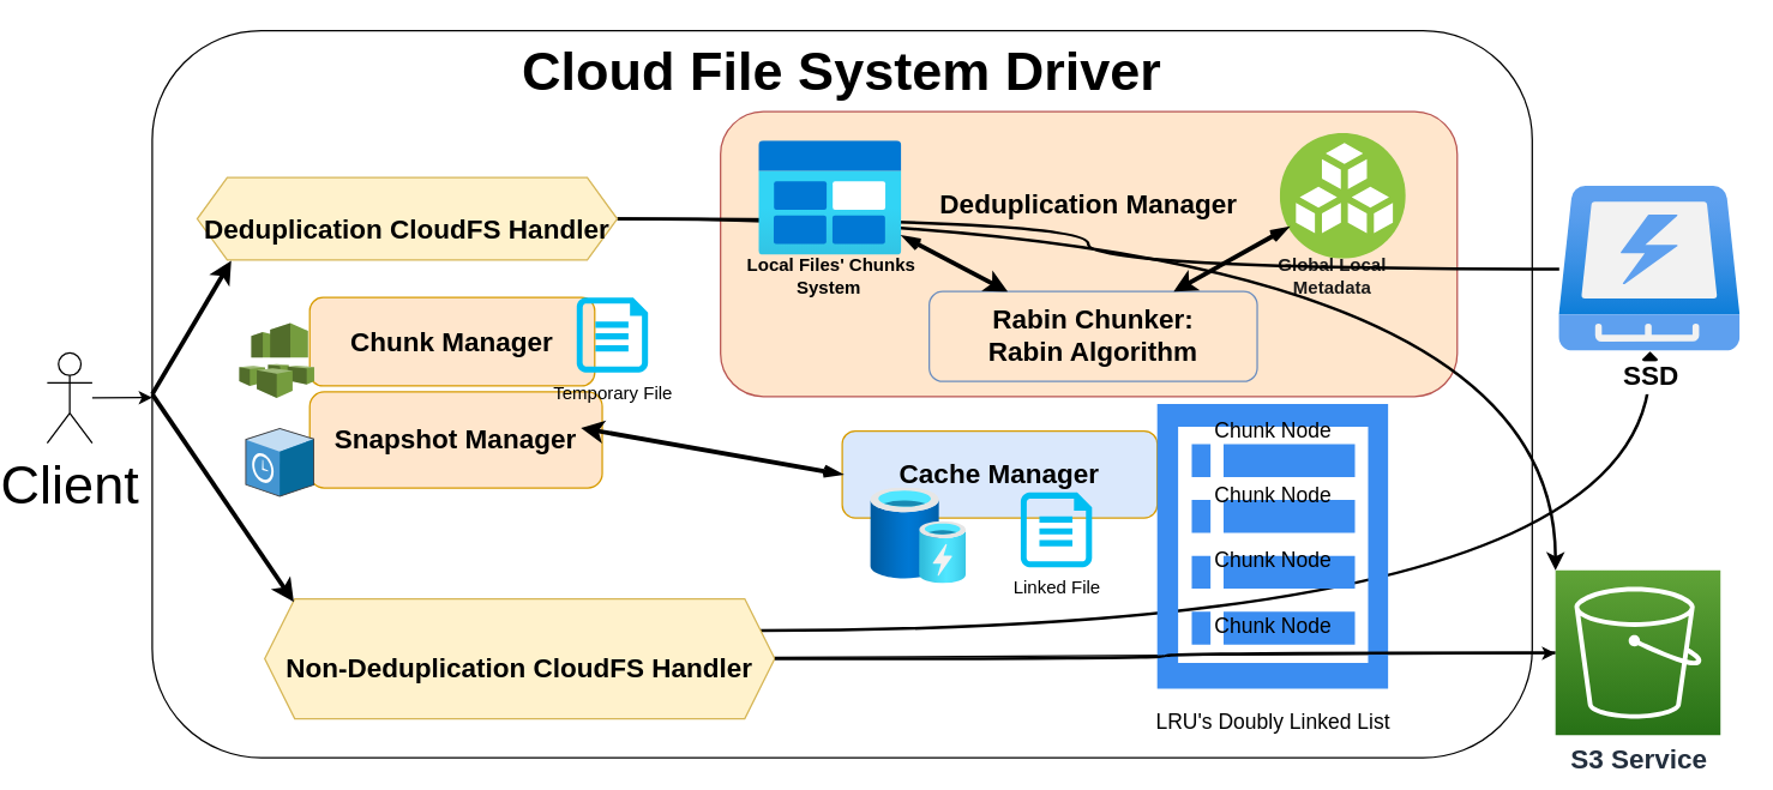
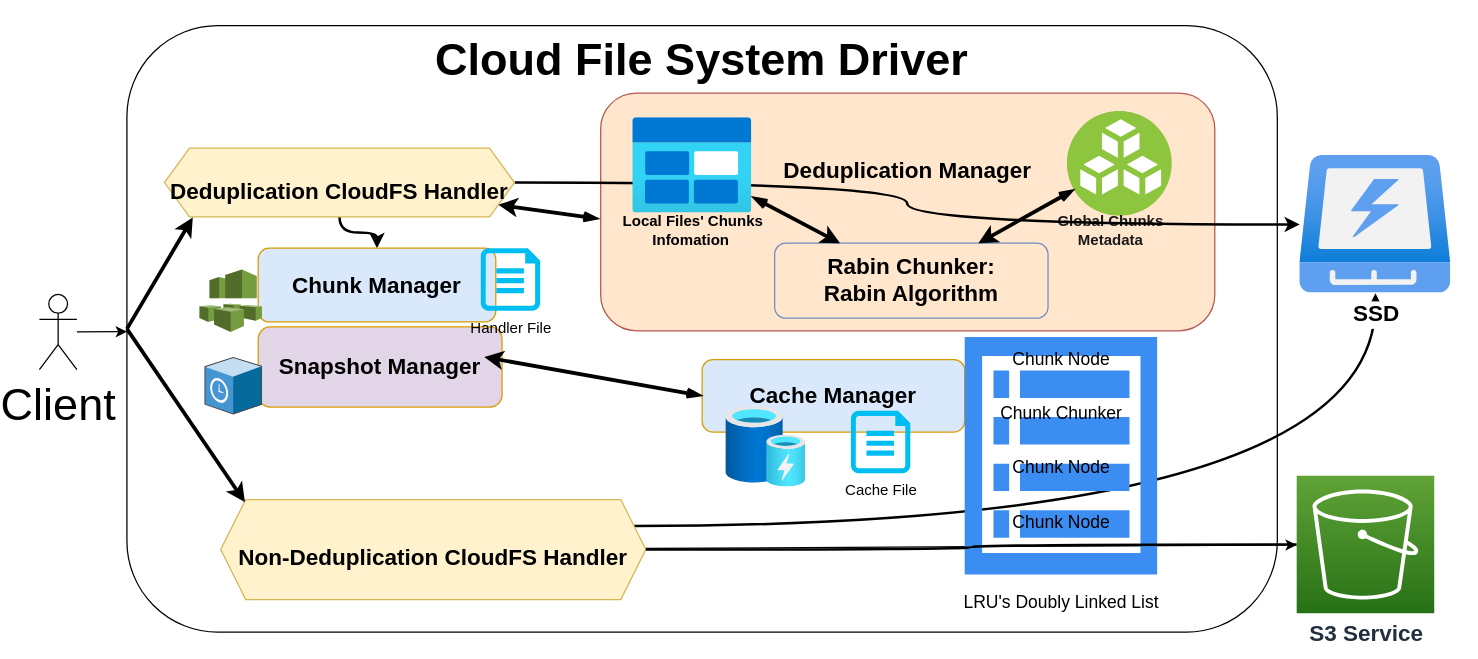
  <mxCell id="0" />
  <mxCell id="1" parent="0" />
  <mxCell id="2" style="edgeStyle=none;jumpSize=16;html=1;entryX=0;entryY=0.75;entryDx=0;entryDy=0;strokeWidth=3;fontSize=18;startArrow=classic;startFill=1;endArrow=openThin;endFill=0;" parent="1" source="3" target="14" edge="1"><mxGeometry relative="1" as="geometry" /></mxCell>
  <mxCell id="3" value="&lt;b&gt;&lt;font style=&quot;font-size: 36px;&quot;&gt;Cloud File System Driver&lt;br&gt;&lt;br&gt;&lt;br&gt;&lt;br&gt;&lt;br&gt;&lt;br&gt;&lt;br&gt;&lt;br&gt;&lt;br&gt;&lt;br&gt;&lt;br&gt;&lt;/font&gt;&lt;/b&gt;" style="rounded=1;whiteSpace=wrap;html=1;fontSize=18;" parent="1" vertex="1"><mxGeometry x="90" y="20" width="920" height="485" as="geometry" /></mxCell>
  <mxCell id="4" style="edgeStyle=none;html=1;fontSize=36;" parent="1" source="5" target="3" edge="1"><mxGeometry relative="1" as="geometry" /></mxCell>
  <mxCell id="5" value="Client" style="shape=umlActor;verticalLabelPosition=bottom;verticalAlign=top;html=1;outlineConnect=0;fontSize=36;" parent="1" vertex="1"><mxGeometry x="20" y="235" width="30" height="60" as="geometry" /></mxCell>
  <mxCell id="6" value="" style="group" parent="1" vertex="1" connectable="0"><mxGeometry x="590" y="74" width="400" height="220" as="geometry" /></mxCell>
  <mxCell id="7" value="&lt;font style=&quot;font-size: 18px;&quot;&gt;&lt;b&gt;Deduplication Manager&lt;br&gt;&lt;/b&gt;&lt;br&gt;&lt;br&gt;&lt;br&gt;&lt;/font&gt;" style="rounded=1;whiteSpace=wrap;html=1;container=0;fillColor=#ffe6cc;strokeColor=#b85450;" parent="6" vertex="1"><mxGeometry x="-121.12" width="491.12" height="190" as="geometry" /></mxCell>
  <mxCell id="8" value="&lt;b&gt;Rabin Chunker: &lt;br&gt;Rabin Algorithm&lt;br&gt;&lt;/b&gt;" style="rounded=1;whiteSpace=wrap;html=1;fontSize=18;fillColor=#ffe6cc;strokeColor=#6c8ebf;" parent="6" vertex="1"><mxGeometry x="18" y="120" width="218.65" height="60" as="geometry" /></mxCell>
  <mxCell id="9" value="" style="aspect=fixed;perimeter=ellipsePerimeter;html=1;align=center;shadow=0;dashed=0;fontColor=#4277BB;labelBackgroundColor=#ffffff;fontSize=12;spacingTop=3;image;image=img/lib/ibm/vpc/BlockStorage.svg;" parent="6" vertex="1"><mxGeometry x="252.174" y="14.664" width="83.957" height="83.957" as="geometry" /></mxCell>
  <mxCell id="10" style="edgeStyle=none;jumpSize=16;html=1;strokeWidth=3;fontSize=18;startArrow=classic;startFill=1;endArrow=openThin;endFill=0;" parent="6" source="8" target="9" edge="1"><mxGeometry relative="1" as="geometry"><mxPoint x="217.391" y="83.448" as="targetPoint" /></mxGeometry></mxCell>
- <mxCell id="11" value="&lt;b style=&quot;border-color: var(--border-color);&quot;&gt;&lt;font color=&quot;#1a1a1a&quot;&gt;Global Local Metadata&lt;/font&gt;&lt;/b&gt;" style="text;html=1;strokeColor=none;fillColor=none;align=center;verticalAlign=middle;whiteSpace=wrap;rounded=0;labelBackgroundColor=none;" vertex="1" parent="6"><mxGeometry x="232" y="95" width="110" height="30" as="geometry" /></mxCell>
- <mxCell id="12" style="edgeStyle=orthogonalEdgeStyle;html=1;strokeWidth=2;curved=1;endArrow=none;" edge="1" parent="1" source="14" target="18"><mxGeometry relative="1" as="geometry" /></mxCell>
- <mxCell id="13" style="edgeStyle=orthogonalEdgeStyle;html=1;entryX=0;entryY=0;entryDx=0;entryDy=0;entryPerimeter=0;curved=1;strokeWidth=2;" edge="1" parent="1" source="14" target="33"><mxGeometry relative="1" as="geometry" /></mxCell>
+ <mxCell id="11" value="&lt;b style=&quot;border-color: var(--border-color);&quot;&gt;&lt;font color=&quot;#1a1a1a&quot;&gt;Global Chunks Metadata&lt;/font&gt;&lt;/b&gt;" style="text;html=1;strokeColor=none;fillColor=none;align=center;verticalAlign=middle;whiteSpace=wrap;rounded=0;labelBackgroundColor=none;" vertex="1" parent="6"><mxGeometry x="232" y="95" width="110" height="30" as="geometry" /></mxCell>
+ <mxCell id="12" style="edgeStyle=orthogonalEdgeStyle;html=1;strokeWidth=2;curved=1;" edge="1" parent="1" source="14" target="18"><mxGeometry relative="1" as="geometry" /></mxCell>
+ <mxCell id="13" style="edgeStyle=orthogonalEdgeStyle;html=1;curved=1;strokeWidth=2;" edge="1" parent="1" source="14" target="20"><mxGeometry relative="1" as="geometry" /></mxCell>
  <mxCell id="14" value="&lt;font style=&quot;font-size: 18px;&quot;&gt;&lt;b&gt;Deduplication CloudFS Handler&lt;/b&gt;&lt;/font&gt;" style="shape=hexagon;perimeter=hexagonPerimeter2;whiteSpace=wrap;html=1;fixedSize=1;fontSize=36;fillColor=#fff2cc;strokeColor=#d6b656;" parent="1" vertex="1"><mxGeometry x="120" y="118" width="280" height="55" as="geometry" /></mxCell>
- <mxCell id="15" style="edgeStyle=orthogonalEdgeStyle;html=1;fontSize=18;curved=1;startArrow=none;exitX=1;exitY=0.25;exitDx=0;exitDy=0;strokeWidth=2;endArrow=diamond;" parent="1" source="17" target="18" edge="1"><mxGeometry relative="1" as="geometry" /></mxCell>
+ <mxCell id="15" style="edgeStyle=orthogonalEdgeStyle;html=1;fontSize=18;curved=1;startArrow=none;exitX=1;exitY=0.25;exitDx=0;exitDy=0;strokeWidth=2;" parent="1" source="17" target="18" edge="1"><mxGeometry relative="1" as="geometry" /></mxCell>
  <mxCell id="16" style="edgeStyle=none;html=1;fontSize=18;" parent="1" source="17" target="33" edge="1"><mxGeometry relative="1" as="geometry" /></mxCell>
  <mxCell id="17" value="&lt;font style=&quot;font-size: 18px;&quot;&gt;&lt;b&gt;Non-Deduplication CloudFS Handler&lt;/b&gt;&lt;/font&gt;" style="shape=hexagon;perimeter=hexagonPerimeter2;whiteSpace=wrap;html=1;fixedSize=1;fontSize=36;fillColor=#fff2cc;strokeColor=#d6b656;" parent="1" vertex="1"><mxGeometry x="165" y="399" width="340" height="80" as="geometry" /></mxCell>
  <mxCell id="18" value="&lt;b&gt;&lt;font style=&quot;font-size: 18px;&quot;&gt;SSD&lt;/font&gt;&lt;/b&gt;" style="aspect=fixed;html=1;points=[];align=center;image;fontSize=12;image=img/lib/azure2/general/SSD.svg;" parent="1" vertex="1"><mxGeometry x="1028" y="124" width="121" height="110" as="geometry" /></mxCell>
- <mxCell id="20" value="&lt;b&gt;Chunk Manager&lt;/b&gt;" style="rounded=1;whiteSpace=wrap;html=1;fontSize=18;fillColor=#ffe6cc;strokeColor=#d79b00;" parent="1" vertex="1"><mxGeometry x="195" y="198" width="190" height="59" as="geometry" /></mxCell>
+ <mxCell id="19" style="html=1;fontSize=18;endArrow=openThin;endFill=0;startArrow=classic;startFill=1;jumpSize=16;strokeWidth=3;entryX=-0.003;entryY=0.529;entryDx=0;entryDy=0;entryPerimeter=0;" parent="1" source="14" target="7" edge="1"><mxGeometry relative="1" as="geometry" /></mxCell>
+ <mxCell id="20" value="&lt;b&gt;Chunk Manager&lt;/b&gt;" style="rounded=1;whiteSpace=wrap;html=1;fontSize=18;fillColor=#dae8fc;strokeColor=#d79b00;" parent="1" vertex="1"><mxGeometry x="195" y="198" width="190" height="59" as="geometry" /></mxCell>
  <mxCell id="21" style="edgeStyle=none;jumpSize=16;html=1;entryX=0;entryY=0.5;entryDx=0;entryDy=0;strokeWidth=3;fontSize=18;startArrow=classic;startFill=1;endArrow=none;endFill=0;exitX=0.081;exitY=1.007;exitDx=0;exitDy=0;exitPerimeter=0;" parent="1" source="14" target="3" edge="1"><mxGeometry relative="1" as="geometry" /></mxCell>
  <mxCell id="22" style="edgeStyle=none;jumpSize=16;html=1;strokeWidth=3;fontSize=18;startArrow=classic;startFill=1;endArrow=none;endFill=0;exitX=0.057;exitY=0.026;exitDx=0;exitDy=0;exitPerimeter=0;entryX=0;entryY=0.5;entryDx=0;entryDy=0;" parent="1" source="17" target="3" edge="1"><mxGeometry relative="1" as="geometry"><mxPoint x="152.68" y="285.56" as="sourcePoint" /><mxPoint x="90" y="325" as="targetPoint" /></mxGeometry></mxCell>
- <mxCell id="23" value="&lt;b&gt;Snapshot Manager&lt;/b&gt;" style="rounded=1;whiteSpace=wrap;html=1;fontSize=18;fillColor=#ffe6cc;strokeColor=#d79b00;" parent="1" vertex="1"><mxGeometry x="195" y="261" width="195" height="64" as="geometry" /></mxCell>
+ <mxCell id="23" value="&lt;b&gt;Snapshot Manager&lt;/b&gt;" style="rounded=1;whiteSpace=wrap;html=1;fontSize=18;fillColor=#e1d5e7;strokeColor=#d79b00;" parent="1" vertex="1"><mxGeometry x="195" y="261" width="195" height="64" as="geometry" /></mxCell>
  <mxCell id="24" value="&lt;b&gt;Cache Manager&lt;/b&gt;" style="rounded=1;whiteSpace=wrap;html=1;fontSize=18;fillColor=#dae8fc;strokeColor=#d79b00;" parent="1" vertex="1"><mxGeometry x="550" y="287" width="210" height="58" as="geometry" /></mxCell>
- <mxCell id="25" value="&lt;font style=&quot;font-size: 14px;&quot;&gt;Chunk Node&lt;br&gt;&lt;span style=&quot;border-color: var(--border-color);&quot;&gt;&lt;br&gt;Chunk Node&lt;br&gt;&lt;/span&gt;&lt;span style=&quot;border-color: var(--border-color);&quot;&gt;&lt;br&gt;Chunk Node&lt;br&gt;&lt;/span&gt;&lt;span style=&quot;border-color: var(--border-color);&quot;&gt;&lt;br&gt;Chunk Node&lt;br&gt;&lt;/span&gt;&lt;br&gt;&lt;br&gt;LRU's Doubly Linked List&lt;/font&gt;" style="sketch=0;html=1;aspect=fixed;strokeColor=none;shadow=0;align=center;verticalAlign=top;fillColor=#3B8DF1;shape=mxgraph.gcp2.view_list;fontSize=18;" parent="1" vertex="1"><mxGeometry x="760" y="269" width="153.9" height="190" as="geometry" /></mxCell>
+ <mxCell id="25" value="&lt;font style=&quot;font-size: 14px;&quot;&gt;Chunk Node&lt;br&gt;&lt;span style=&quot;border-color: var(--border-color);&quot;&gt;&lt;br&gt;Chunk Chunker&lt;br&gt;&lt;/span&gt;&lt;span style=&quot;border-color: var(--border-color);&quot;&gt;&lt;br&gt;Chunk Node&lt;br&gt;&lt;/span&gt;&lt;span style=&quot;border-color: var(--border-color);&quot;&gt;&lt;br&gt;Chunk Node&lt;br&gt;&lt;/span&gt;&lt;br&gt;&lt;br&gt;LRU's Doubly Linked List&lt;/font&gt;" style="sketch=0;html=1;aspect=fixed;strokeColor=none;shadow=0;align=center;verticalAlign=top;fillColor=#3B8DF1;shape=mxgraph.gcp2.view_list;fontSize=18;" parent="1" vertex="1"><mxGeometry x="760" y="269" width="153.9" height="190" as="geometry" /></mxCell>
  <mxCell id="26" value="" style="aspect=fixed;html=1;points=[];align=center;image;fontSize=12;image=img/lib/azure2/general/Blob_Block.svg;" parent="1" vertex="1"><mxGeometry x="494.539" y="93.664" width="95.457" height="76.37" as="geometry" /></mxCell>
  <mxCell id="27" style="edgeStyle=none;jumpSize=16;html=1;strokeWidth=3;fontSize=18;startArrow=classic;startFill=1;endArrow=openThin;endFill=0;" parent="1" source="8" target="26" edge="1"><mxGeometry relative="1" as="geometry" /></mxCell>
  <mxCell id="28" style="html=1;fontSize=18;endArrow=openThin;endFill=0;startArrow=classic;startFill=1;jumpSize=16;strokeWidth=3;entryX=0;entryY=0.5;entryDx=0;entryDy=0;" parent="1" target="24" edge="1"><mxGeometry relative="1" as="geometry"><mxPoint x="375.793" y="285" as="sourcePoint" /><mxPoint x="478.88" y="250.997" as="targetPoint" /></mxGeometry></mxCell>
  <mxCell id="29" value="" style="outlineConnect=0;dashed=0;verticalLabelPosition=bottom;verticalAlign=top;align=center;html=1;shape=mxgraph.aws3.ec2_systems_manager;fillColor=#759C3E;gradientColor=none;fontSize=18;" parent="1" vertex="1"><mxGeometry x="148" y="215" width="50" height="50" as="geometry" /></mxCell>
  <mxCell id="30" value="" style="shadow=0;dashed=0;html=1;labelPosition=center;verticalLabelPosition=bottom;verticalAlign=top;align=center;outlineConnect=0;shape=mxgraph.veeam.3d.failover_protective_snapshot;fontSize=18;" parent="1" vertex="1"><mxGeometry x="152" y="285" width="46" height="46" as="geometry" /></mxCell>
  <mxCell id="31" value="" style="aspect=fixed;html=1;points=[];align=center;image;fontSize=12;image=img/lib/azure2/general/Cache.svg;" parent="1" vertex="1"><mxGeometry x="569" y="325" width="64" height="64" as="geometry" /></mxCell>
  <mxCell id="32" value="" style="edgeStyle=orthogonalEdgeStyle;html=1;fontSize=18;curved=1;startArrow=none;endArrow=none;strokeWidth=2;" parent="1" source="17" target="33" edge="1"><mxGeometry relative="1" as="geometry"><mxPoint x="460" y="429" as="sourcePoint" /><mxPoint x="1090.6" y="165" as="targetPoint" /></mxGeometry></mxCell>
  <mxCell id="33" value="&lt;font style=&quot;font-size: 18px;&quot;&gt;&lt;b&gt;S3 Service&lt;/b&gt;&lt;/font&gt;" style="sketch=0;points=[[0,0,0],[0.25,0,0],[0.5,0,0],[0.75,0,0],[1,0,0],[0,1,0],[0.25,1,0],[0.5,1,0],[0.75,1,0],[1,1,0],[0,0.25,0],[0,0.5,0],[0,0.75,0],[1,0.25,0],[1,0.5,0],[1,0.75,0]];outlineConnect=0;fontColor=#232F3E;gradientColor=#60A337;gradientDirection=north;fillColor=#277116;strokeColor=#ffffff;dashed=0;verticalLabelPosition=bottom;verticalAlign=top;align=center;html=1;fontSize=12;fontStyle=0;aspect=fixed;shape=mxgraph.aws4.resourceIcon;resIcon=mxgraph.aws4.s3;" parent="1" vertex="1"><mxGeometry x="1025.5" y="380" width="110" height="110" as="geometry" /></mxCell>
- <mxCell id="34" value="Temporary File" style="verticalLabelPosition=bottom;html=1;verticalAlign=top;align=center;strokeColor=none;fillColor=#00BEF2;shape=mxgraph.azure.cloud_services_configuration_file;pointerEvents=1;" vertex="1" parent="1"><mxGeometry x="373" y="198" width="47.5" height="50" as="geometry" /></mxCell>
- <mxCell id="35" value="Linked File" style="verticalLabelPosition=bottom;html=1;verticalAlign=top;align=center;strokeColor=none;fillColor=#00BEF2;shape=mxgraph.azure.cloud_services_configuration_file;pointerEvents=1;" vertex="1" parent="1"><mxGeometry x="669" y="328" width="47.5" height="50" as="geometry" /></mxCell>
- <mxCell id="36" value="&lt;b style=&quot;border-color: var(--border-color);&quot;&gt;Local Files' Chunks System&amp;nbsp;&lt;/b&gt;" style="text;html=1;strokeColor=none;fillColor=none;align=center;verticalAlign=middle;whiteSpace=wrap;rounded=0;labelBackgroundColor=none;" vertex="1" parent="1"><mxGeometry x="466" y="170" width="154" height="28" as="geometry" /></mxCell>
+ <mxCell id="34" value="Handler File" style="verticalLabelPosition=bottom;html=1;verticalAlign=top;align=center;strokeColor=none;fillColor=#00BEF2;shape=mxgraph.azure.cloud_services_configuration_file;pointerEvents=1;" vertex="1" parent="1"><mxGeometry x="373" y="198" width="47.5" height="50" as="geometry" /></mxCell>
+ <mxCell id="35" value="Cache File" style="verticalLabelPosition=bottom;html=1;verticalAlign=top;align=center;strokeColor=none;fillColor=#00BEF2;shape=mxgraph.azure.cloud_services_configuration_file;pointerEvents=1;" vertex="1" parent="1"><mxGeometry x="669" y="328" width="47.5" height="50" as="geometry" /></mxCell>
+ <mxCell id="36" value="&lt;b style=&quot;border-color: var(--border-color);&quot;&gt;Local Files' Chunks Infomation&amp;nbsp;&lt;/b&gt;" style="text;html=1;strokeColor=none;fillColor=none;align=center;verticalAlign=middle;whiteSpace=wrap;rounded=0;labelBackgroundColor=none;" vertex="1" parent="1"><mxGeometry x="466" y="170" width="154" height="28" as="geometry" /></mxCell>
